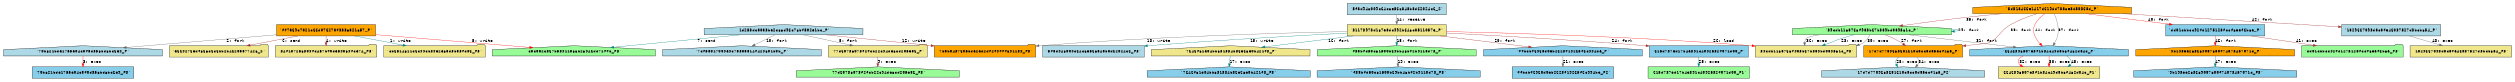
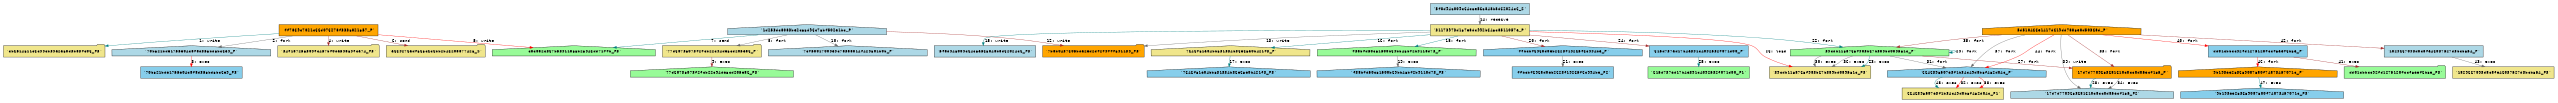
  digraph {
    engine=neato
    fixedsize=false
    fontname="DejaVu Sans Mono"
    fontsize=10
    nodesep=0.3
    rankdir=TB
    ranksep=0
    splines=true
    node [fillcolor=khaki fontname="DejaVu Sans Mono" node_type=Process shape=house style=filled]
    edge [color=gray40 fontname="DejaVu Sans Mono"]
    "'cb6514a11c6c99cb39e2ea8d3b83fc06_F3'" [node_type=file shape=folder]
    "'ff7869c7021c66d076278f333a821a57_P'" [fillcolor=orange shape=box]
    "'70ba21bde1755e04c8f8d35abdabc6e9_P'" [fillcolor=lightblue]
    "'34f18725a309fc457bf0de598a9fce74_F3'" [node_type=file shape=folder]
    "'c8c082c367b539118aab2a946dd71ffb_F3'" [fillcolor=palegreen node_type=file]
    "'e669276edfa6ac6c6bb2b4620887742a_S'" [node_type=Socket shape=folder]
    "'70ba21bde1755e04c8f8d35abdabc6e9_F3'" [fillcolor=skyblue node_type=File shape=box]
    "'1d253dc8083be2caad96c7abf502e1bc_P'" [fillcolor=lightblue]
    "'77d6073a073f2fcb22c94deacd205e86_P'" [shape=folder]
    "'7cf58017009e9c78388814f429a01b0b_P'" [fillcolor=lightblue]
    "'7b8b0437605bde2ed2df2f9fffa91139_F3'" [fillcolor=orange node_type=file shape=folder]
    "'77d6073a073f2fcb22c94deacd205e86_F3'" [fillcolor=palegreen node_type=File]
    "'31173973d1a7e8dc992b64ac8511057e_P'" [shape=box]
    "'5f8d94a009c64cae56a848b8d62024c6_F3'" [fillcolor=lightblue node_type=file shape=box]
    "'7646fa1e04bba31334b36e6ae0b421f3_P'"
    "'f38bfd50ca1500b69bb4abf2b9118d73_P'" [fillcolor=palegreen]
    "'ffbcbf6968d0eb2623f19265f6c994be_P'" [fillcolor=skyblue]
    "'39cdb11a876af983b67b389bd0895a1c_P'" [fillcolor=palegreen]
    "'39cdb11a876af983b67b389bd0895a1c_F3'" [node_type=File shape=folder]
    "'615d737ed17b4e391c4092532f071d00_P'" [fillcolor=skyblue shape=box]
    "'7646fa1e04bba31334b36e6ae0b421f3_F3'" [fillcolor=skyblue node_type=File]
    "'f38bfd50ca1500b69bb4abf2b9118d73_F3'" [fillcolor=skyblue node_type=File]
    "'ffbcbf6968d0eb2623f19265f6c994be_F2'" [fillcolor=skyblue node_type=File shape=box]
    "'17d7d77896a3681610c8cc8d85ecf1a5_P'" [fillcolor=orange shape=folder]
    "'664639a507e3f1b34c49d8baf4a2d84c_P'" [fillcolor=skyblue]
    "'615d737ed17b4e391c4092532f071d00_F1'" [fillcolor=palegreen node_type=File shape=box]
    "'5f8d94a009c64cae56a848b8d62024c6_S'" [fillcolor=lightblue node_type=Socket shape=box]
    "'17d7d77896a3681610c8cc8d85ecf1a5_F2'" [fillcolor=lightblue node_type=file]
    "'664639a507e3f1b34c49d8baf4a2d84c_F1'" [node_type=File shape=box]
    "'5d518466e1417d619dd788ae8d50368d_P'" [fillcolor=orange]
    "'dd01cbbcc92fd1275128fccfaeef6bae_P'" [fillcolor=skyblue shape=box]
    "'1829667093d8c8fe46037527d3bcba54_P'" [fillcolor=lightblue shape=box]
    "'dd01cbbcc92fd1275128fccfaeef6bae_F3'" [fillcolor=palegreen node_type=File shape=folder]
    "'9b193ee2a36a9087a80f74873457071c_P'" [fillcolor=orange]
    "'1829667093d8c8fe46037527d3bcba54_F3'" [node_type=File shape=box]
    "'9b193ee2a36a9087a80f74873457071c_F3'" [fillcolor=skyblue node_type=File]
    "'ff7869c7021c66d076278f333a821a57_P'" -> "'cb6514a11c6c99cb39e2ea8d3b83fc06_F3'" [color=teal label="1: write"]
    "'ff7869c7021c66d076278f333a821a57_P'" -> "'70ba21bde1755e04c8f8d35abdabc6e9_P'" [label="2: fork"]
    "'ff7869c7021c66d076278f333a821a57_P'" -> "'34f18725a309fc457bf0de598a9fce74_F3'" [color=brown label="4: write"]
    "'ff7869c7021c66d076278f333a821a57_P'" -> "'c8c082c367b539118aab2a946dd71ffb_F3'" [color=red label="5: write"]
    "'ff7869c7021c66d076278f333a821a57_P'" -> "'e669276edfa6ac6c6bb2b4620887742a_S'" [color=brown label="6: send"]
    "'70ba21bde1755e04c8f8d35abdabc6e9_P'" -> "'70ba21bde1755e04c8f8d35abdabc6e9_F3'" [color=red label="3: exec"]
    "'1d253dc8083be2caad96c7abf502e1bc_P'" -> "'c8c082c367b539118aab2a946dd71ffb_F3'" [color=teal label="7: send"]
    "'1d253dc8083be2caad96c7abf502e1bc_P'" -> "'77d6073a073f2fcb22c94deacd205e86_P'" [label="8: fork"]
    "'1d253dc8083be2caad96c7abf502e1bc_P'" -> "'7cf58017009e9c78388814f429a01b0b_P'" [label="10: fork"]
    "'1d253dc8083be2caad96c7abf502e1bc_P'" -> "'7b8b0437605bde2ed2df2f9fffa91139_F3'" [color=brown label="12: write"]
    "'77d6073a073f2fcb22c94deacd205e86_P'" -> "'77d6073a073f2fcb22c94deacd205e86_F3'" [color=brown label="9: exec"]
    "'31173973d1a7e8dc992b64ac8511057e_P'" -> "'7b8b0437605bde2ed2df2f9fffa91139_F3'" [label="13: write"]
    "'31173973d1a7e8dc992b64ac8511057e_P'" -> "'5f8d94a009c64cae56a848b8d62024c6_F3'" [color=teal label="15: write"]
    "'31173973d1a7e8dc992b64ac8511057e_P'" -> "'7646fa1e04bba31334b36e6ae0b421f3_P'" [color=teal label="16: fork"]
    "'31173973d1a7e8dc992b64ac8511057e_P'" -> "'f38bfd50ca1500b69bb4abf2b9118d73_P'" [color=teal label="18: fork"]
    "'31173973d1a7e8dc992b64ac8511057e_P'" -> "'ffbcbf6968d0eb2623f19265f6c994be_P'" [color=brown label="20: fork"]
+   "'31173973d1a7e8dc992b64ac8511057e_P'" -> "'39cdb11a876af983b67b389bd0895a1c_P'" [color=teal label="22: fork"]
    "'31173973d1a7e8dc992b64ac8511057e_P'" -> "'39cdb11a876af983b67b389bd0895a1c_F3'" [color=red label="26: load"]
    "'31173973d1a7e8dc992b64ac8511057e_P'" -> "'615d737ed17b4e391c4092532f071d00_P'" [color=brown label="24: fork"]
    "'7646fa1e04bba31334b36e6ae0b421f3_P'" -> "'7646fa1e04bba31334b36e6ae0b421f3_F3'" [color=teal label="17: exec"]
    "'f38bfd50ca1500b69bb4abf2b9118d73_P'" -> "'f38bfd50ca1500b69bb4abf2b9118d73_F3'" [label="19: exec"]
    "'ffbcbf6968d0eb2623f19265f6c994be_P'" -> "'ffbcbf6968d0eb2623f19265f6c994be_F2'" [label="21: exec"]
    "'39cdb11a876af983b67b389bd0895a1c_P'" -> "'39cdb11a876af983b67b389bd0895a1c_P'" [color=teal label="29: fork"]
    "'39cdb11a876af983b67b389bd0895a1c_P'" -> "'39cdb11a876af983b67b389bd0895a1c_F3'" [color=teal label="23: exec"]
    "'39cdb11a876af983b67b389bd0895a1c_P'" -> "'39cdb11a876af983b67b389bd0895a1c_F3'" [label="30: exec"]
    "'39cdb11a876af983b67b389bd0895a1c_P'" -> "'39cdb11a876af983b67b389bd0895a1c_F3'" [label="36: exec"]
    "'39cdb11a876af983b67b389bd0895a1c_P'" -> "'17d7d77896a3681610c8cc8d85ecf1a5_P'" [color=brown label="27: fork"]
    "'39cdb11a876af983b67b389bd0895a1c_P'" -> "'664639a507e3f1b34c49d8baf4a2d84c_P'" [label="31: fork"]
    "'615d737ed17b4e391c4092532f071d00_P'" -> "'615d737ed17b4e391c4092532f071d00_F1'" [color=teal label="25: exec"]
    "'17d7d77896a3681610c8cc8d85ecf1a5_P'" -> "'17d7d77896a3681610c8cc8d85ecf1a5_F2'" [color=teal label="28: exec"]
    "'17d7d77896a3681610c8cc8d85ecf1a5_P'" -> "'17d7d77896a3681610c8cc8d85ecf1a5_F2'" [label="34: exec"]
    "'664639a507e3f1b34c49d8baf4a2d84c_P'" -> "'664639a507e3f1b34c49d8baf4a2d84c_F1'" [color=red label="32: exec"]
    "'664639a507e3f1b34c49d8baf4a2d84c_P'" -> "'664639a507e3f1b34c49d8baf4a2d84c_F1'" [color=red label="38: exec"]
    "'664639a507e3f1b34c49d8baf4a2d84c_P'" -> "'664639a507e3f1b34c49d8baf4a2d84c_F1'" [color=teal label="45: exec"]
    "'5f8d94a009c64cae56a848b8d62024c6_S'" -> "'31173973d1a7e8dc992b64ac8511057e_P'" [label="14: receive"]
    "'5d518466e1417d619dd788ae8d50368d_P'" -> "'39cdb11a876af983b67b389bd0895a1c_P'" [color=brown label="35: fork"]
    "'5d518466e1417d619dd788ae8d50368d_P'" -> "'17d7d77896a3681610c8cc8d85ecf1a5_P'" [color=brown label="33: fork"]
    "'5d518466e1417d619dd788ae8d50368d_P'" -> "'664639a507e3f1b34c49d8baf4a2d84c_P'" [label="37: fork"]
    "'5d518466e1417d619dd788ae8d50368d_P'" -> "'664639a507e3f1b34c49d8baf4a2d84c_P'" [color=red label="44: fork"]
+   "'5d518466e1417d619dd788ae8d50368d_P'" -> "'17d7d77896a3681610c8cc8d85ecf1a5_F2'" [label="39: write"]
    "'5d518466e1417d619dd788ae8d50368d_P'" -> "'dd01cbbcc92fd1275128fccfaeef6bae_P'" [color=red label="40: fork"]
    "'5d518466e1417d619dd788ae8d50368d_P'" -> "'1829667093d8c8fe46037527d3bcba54_P'" [color=brown label="42: fork"]
    "'dd01cbbcc92fd1275128fccfaeef6bae_P'" -> "'dd01cbbcc92fd1275128fccfaeef6bae_F3'" [color=brown label="41: exec"]
    "'dd01cbbcc92fd1275128fccfaeef6bae_P'" -> "'9b193ee2a36a9087a80f74873457071c_P'" [color=red label="46: fork"]
    "'1829667093d8c8fe46037527d3bcba54_P'" -> "'1829667093d8c8fe46037527d3bcba54_F3'" [label="43: exec"]
    "'9b193ee2a36a9087a80f74873457071c_P'" -> "'9b193ee2a36a9087a80f74873457071c_F3'" [color=teal label="47: exec"]
  }
